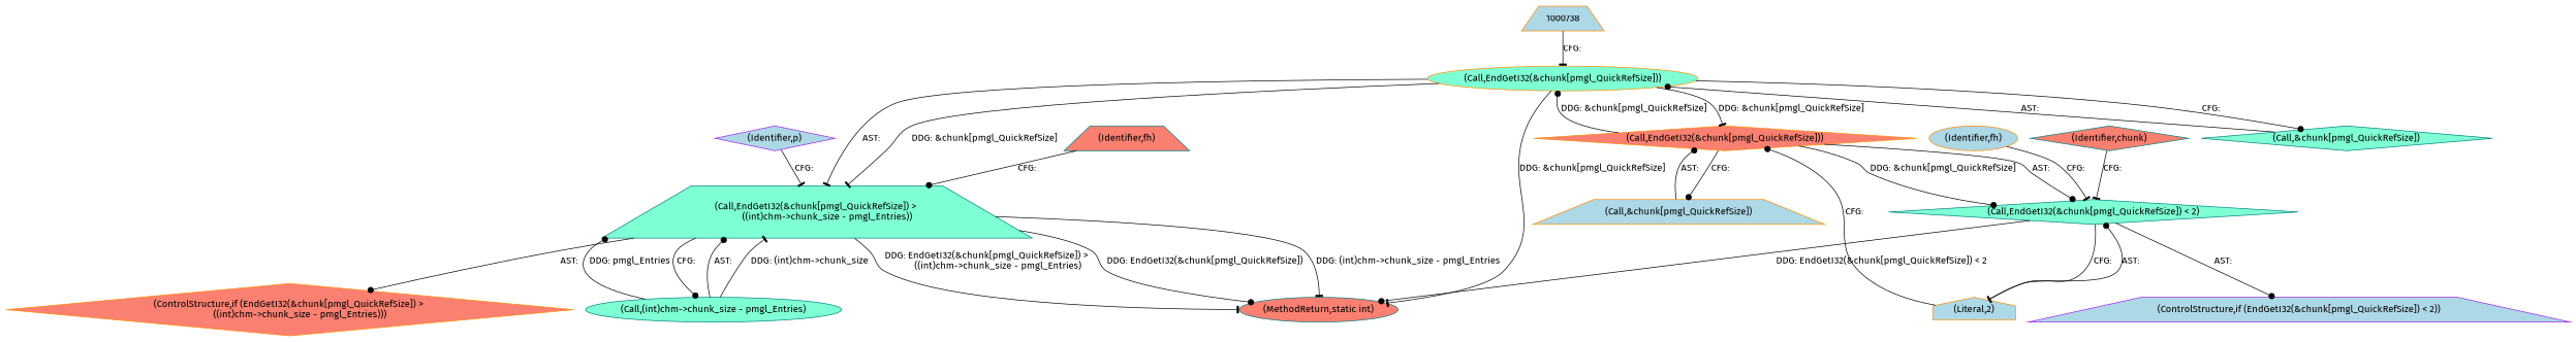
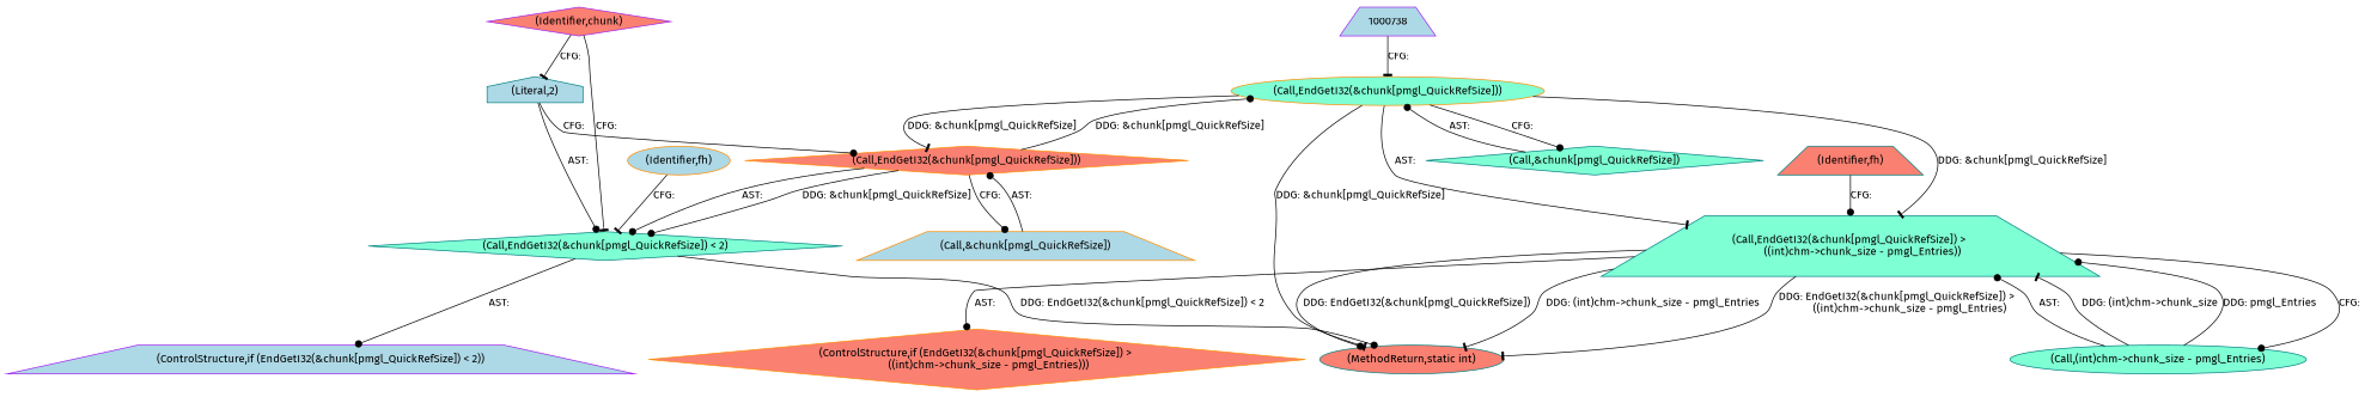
  digraph {
    fontname="Fira Sans"
    node [color=darkorange fillcolor=lightblue fontname="Fira Sans" shape=diamond style=filled]
    edge [arrowhead=dot fontname="Fira Sans"]
    n1 [fillcolor=aquamarine label="(Call,EndGetI32(&chunk[pmgl_QuickRefSize]))" shape=ellipse]
    n2 [fillcolor=salmon label="(Call,EndGetI32(&chunk[pmgl_QuickRefSize]))"]
    n3 [color=teal fillcolor=aquamarine label="(Call,EndGetI32(&chunk[pmgl_QuickRefSize]) > \n        ((int)chm->chunk_size - pmgl_Entries))" shape=trapezium]
    n4 [color=teal fillcolor=aquamarine label="(Call,&chunk[pmgl_QuickRefSize])"]
    n5 [color=teal fillcolor=salmon label="(MethodReturn,static int)" shape=ellipse]
    n6 [color=teal fillcolor=aquamarine label="(Call,EndGetI32(&chunk[pmgl_QuickRefSize]) < 2)"]
    n7 [label="(Call,&chunk[pmgl_QuickRefSize])" shape=trapezium]
    n8 [color=teal fillcolor=aquamarine label="(Call,(int)chm->chunk_size - pmgl_Entries)" shape=ellipse]
    n9 [fillcolor=salmon label="(ControlStructure,if (EndGetI32(&chunk[pmgl_QuickRefSize]) > \n        ((int)chm->chunk_size - pmgl_Entries)))"]
-   n10 [label="(Literal,2)" shape=house]
+   n10 [color=teal label="(Literal,2)" shape=house]
    n11 [color=purple label="(ControlStructure,if (EndGetI32(&chunk[pmgl_QuickRefSize]) < 2))" shape=trapezium]
    n12 [label="(Identifier,fh)" shape=ellipse]
    n13 [color=teal fillcolor=salmon label="(Identifier,fh)" shape=trapezium]
-   n14 [color=teal fillcolor=salmon label="(Identifier,chunk)"]
-   n15 [color=purple label="(Identifier,p)"]
-   1000738 [shape=trapezium]
+   n14 [color=purple fillcolor=salmon label="(Identifier,chunk)"]
+   1000738 [color=purple shape=trapezium]
    n1 -> n2 [arrowhead=tee label="DDG: &chunk[pmgl_QuickRefSize]"]
    n1 -> n3 [arrowhead=tee label="AST: "]
    n1 -> n3 [arrowhead=tee label="DDG: &chunk[pmgl_QuickRefSize]"]
    n1 -> n4 [label="CFG: "]
    n1 -> n5 [arrowhead=tee label="DDG: &chunk[pmgl_QuickRefSize]"]
    n2 -> n1 [label="DDG: &chunk[pmgl_QuickRefSize]"]
    n2 -> n6 [label="AST: "]
    n2 -> n6 [label="DDG: &chunk[pmgl_QuickRefSize]"]
    n2 -> n7 [label="CFG: "]
    n3 -> n5 [arrowhead=tee label="DDG: EndGetI32(&chunk[pmgl_QuickRefSize]) > \n        ((int)chm->chunk_size - pmgl_Entries)"]
    n3 -> n5 [label="DDG: EndGetI32(&chunk[pmgl_QuickRefSize])"]
    n3 -> n5 [arrowhead=tee label="DDG: (int)chm->chunk_size - pmgl_Entries"]
    n3 -> n8 [label="CFG: "]
    n3 -> n9 [label="AST: "]
    n4 -> n1 [label="AST: "]
    n6 -> n5 [label="DDG: EndGetI32(&chunk[pmgl_QuickRefSize]) < 2"]
-   n6 -> n10 [arrowhead=tee label="CFG: "]
+   n14 -> n10 [arrowhead=tee label="CFG: "]
    n6 -> n11 [label="AST: "]
    n7 -> n2 [label="AST: "]
    n8 -> n3 [label="AST: "]
    n8 -> n3 [arrowhead=tee label="DDG: (int)chm->chunk_size"]
    n8 -> n3 [label="DDG: pmgl_Entries"]
    n10 -> n2 [label="CFG: "]
    n10 -> n6 [label="AST: "]
    n12 -> n6 [arrowhead=tee label="CFG: "]
    n13 -> n3 [label="CFG: "]
    n14 -> n6 [arrowhead=tee label="CFG: "]
-   n15 -> n3 [arrowhead=tee label="CFG: "]
    1000738 -> n1 [arrowhead=tee label="CFG: "]
  }
